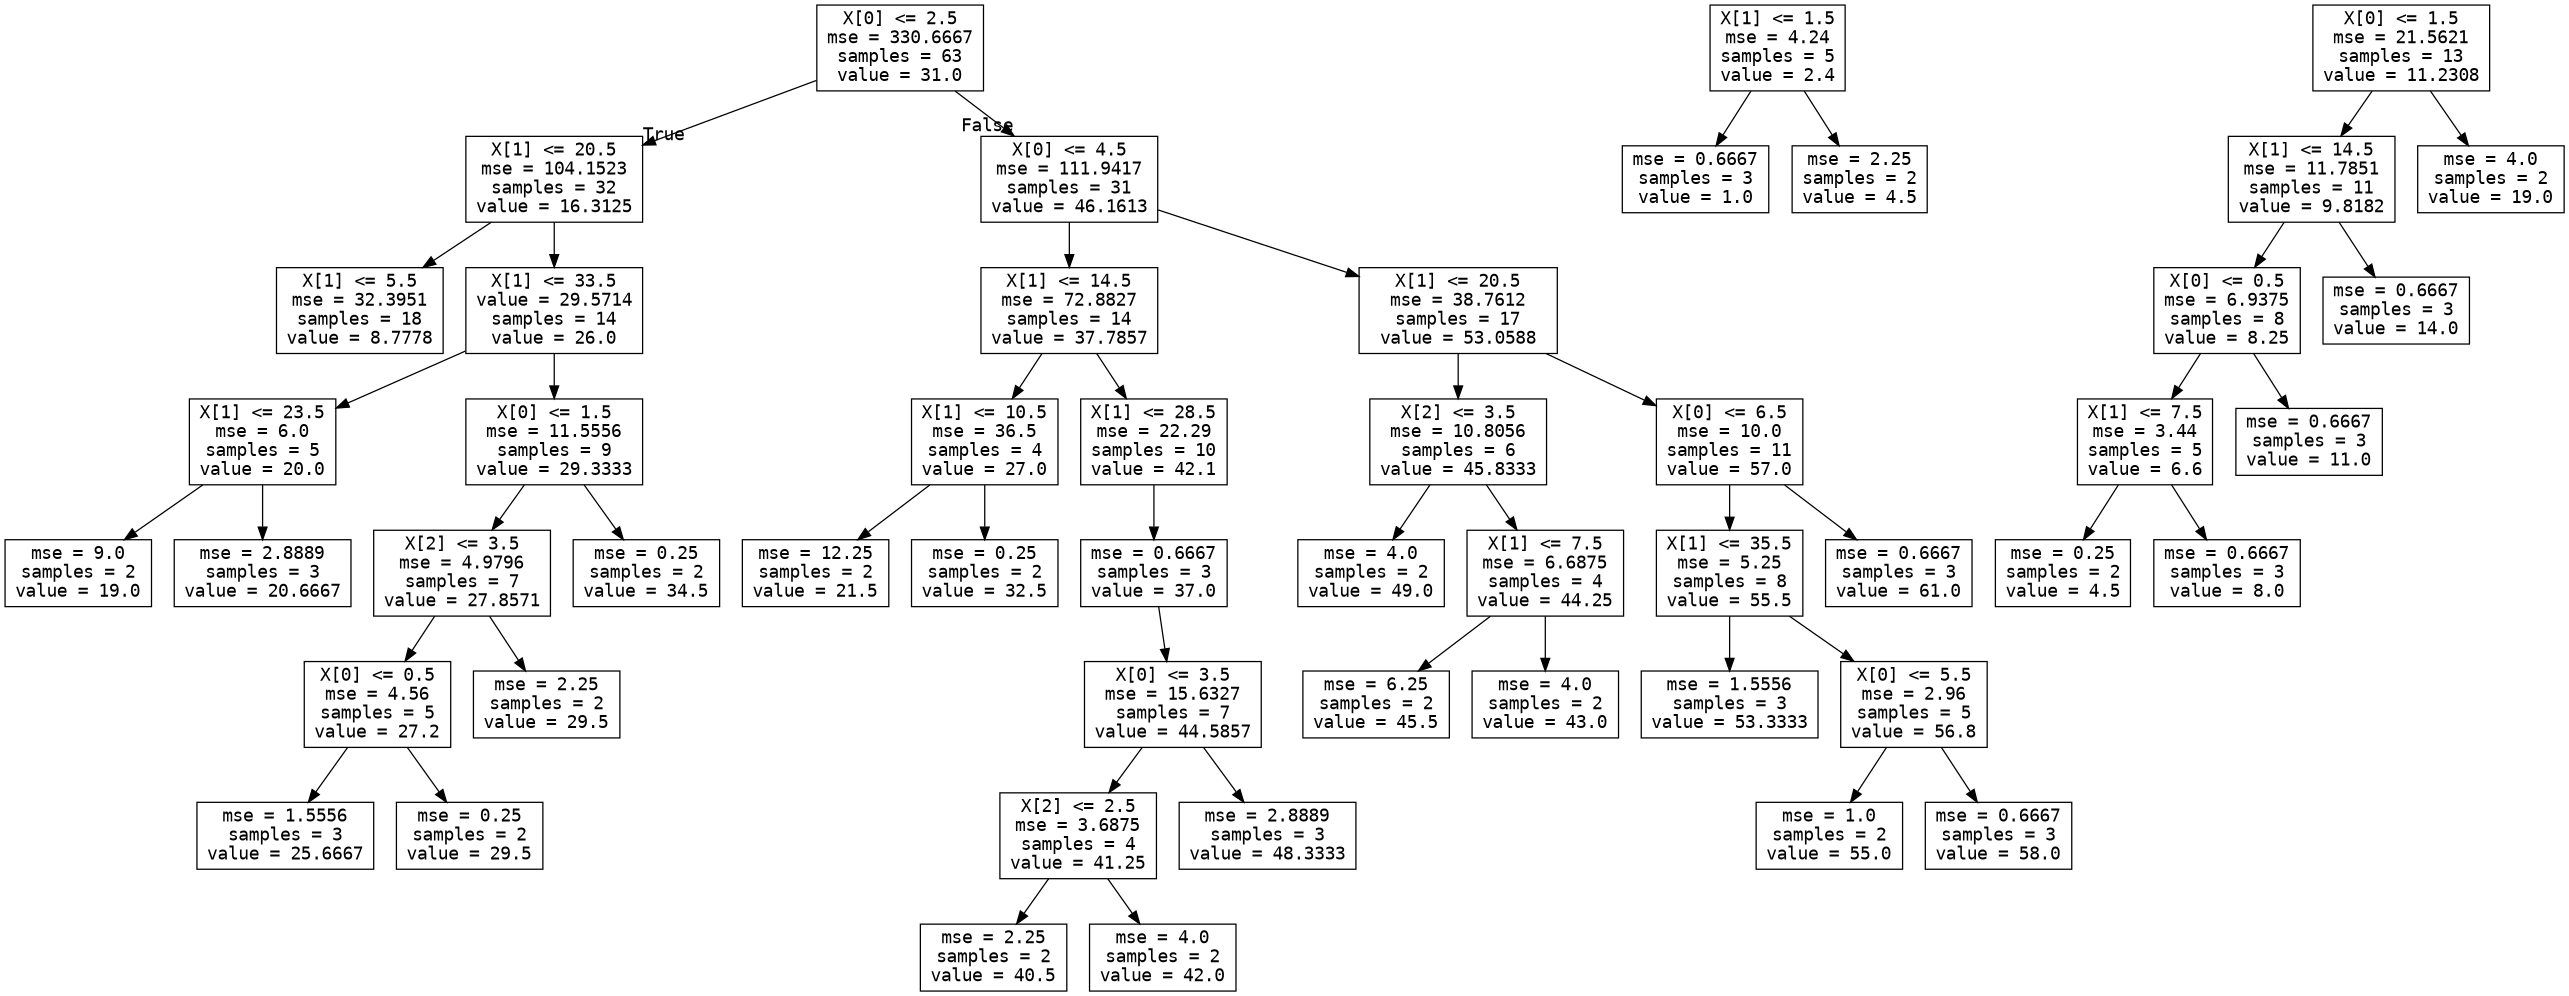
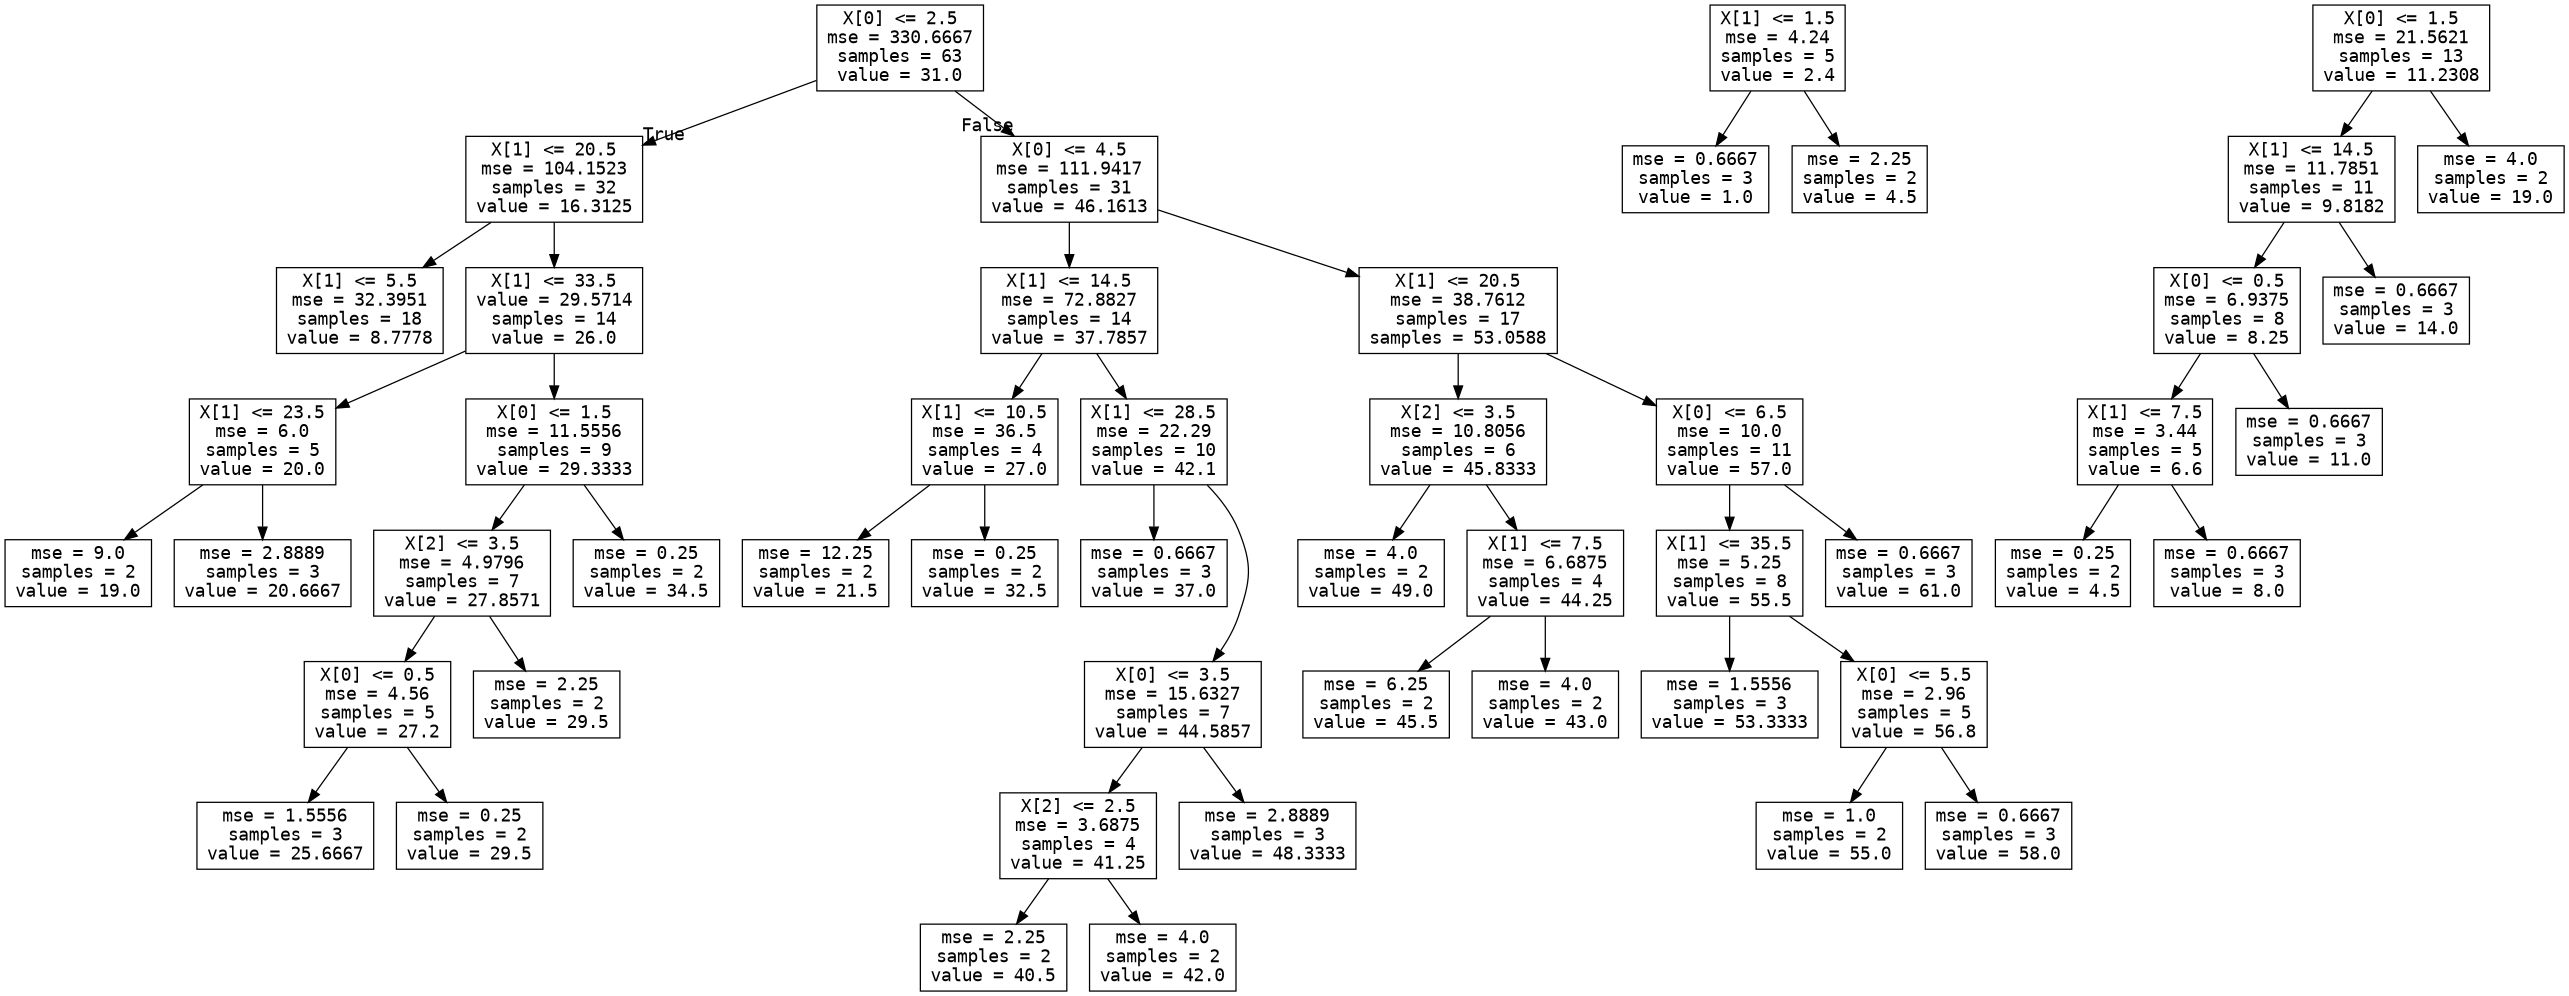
  digraph {
    fontname="DejaVu Sans Mono"
    node [fontname="DejaVu Sans Mono" shape=box]
    edge [fontname="DejaVu Sans Mono"]
    n1 [label="X[0] <= 2.5\nmse = 330.6667\nsamples = 63\nvalue = 31.0"]
    n2 [label="X[1] <= 20.5\nmse = 104.1523\nsamples = 32\nvalue = 16.3125"]
    n3 [label="X[0] <= 4.5\nmse = 111.9417\nsamples = 31\nvalue = 46.1613"]
    n4 [label="X[1] <= 5.5\nmse = 32.3951\nsamples = 18\nvalue = 8.7778"]
    n5 [label="X[1] <= 33.5\nvalue = 29.5714\nsamples = 14\nvalue = 26.0"]
    n6 [label="X[1] <= 14.5\nmse = 72.8827\nsamples = 14\nvalue = 37.7857"]
-   n7 [label="X[1] <= 20.5\nmse = 38.7612\nsamples = 17\nvalue = 53.0588"]
+   n7 [label="X[1] <= 20.5\nmse = 38.7612\nsamples = 17\nsamples = 53.0588"]
    n8 [label="X[1] <= 23.5\nmse = 6.0\nsamples = 5\nvalue = 20.0"]
    n9 [label="X[0] <= 1.5\nmse = 11.5556\nsamples = 9\nvalue = 29.3333"]
    n10 [label="X[1] <= 1.5\nmse = 4.24\nsamples = 5\nvalue = 2.4"]
    n11 [label="mse = 0.6667\nsamples = 3\nvalue = 1.0"]
    n12 [label="mse = 2.25\nsamples = 2\nvalue = 4.5"]
    n13 [label="X[0] <= 1.5\nmse = 21.5621\nsamples = 13\nvalue = 11.2308"]
    n14 [label="X[1] <= 14.5\nmse = 11.7851\nsamples = 11\nvalue = 9.8182"]
    n15 [label="mse = 4.0\nsamples = 2\nvalue = 19.0"]
    n16 [label="X[0] <= 0.5\nmse = 6.9375\nsamples = 8\nvalue = 8.25"]
    n17 [label="mse = 0.6667\nsamples = 3\nvalue = 14.0"]
    n18 [label="X[1] <= 7.5\nmse = 3.44\nsamples = 5\nvalue = 6.6"]
    n19 [label="mse = 0.6667\nsamples = 3\nvalue = 11.0"]
    n20 [label="mse = 0.25\nsamples = 2\nvalue = 4.5"]
    n21 [label="mse = 0.6667\nsamples = 3\nvalue = 8.0"]
    n22 [label="mse = 9.0\nsamples = 2\nvalue = 19.0"]
    n23 [label="mse = 2.8889\nsamples = 3\nvalue = 20.6667"]
    n24 [label="X[2] <= 3.5\nmse = 4.9796\nsamples = 7\nvalue = 27.8571"]
    n25 [label="mse = 0.25\nsamples = 2\nvalue = 34.5"]
    n26 [label="X[0] <= 0.5\nmse = 4.56\nsamples = 5\nvalue = 27.2"]
    n27 [label="mse = 2.25\nsamples = 2\nvalue = 29.5"]
    n28 [label="mse = 1.5556\nsamples = 3\nvalue = 25.6667"]
    n29 [label="mse = 0.25\nsamples = 2\nvalue = 29.5"]
    n30 [label="X[1] <= 10.5\nmse = 36.5\nsamples = 4\nvalue = 27.0"]
    n31 [label="X[1] <= 28.5\nmse = 22.29\nsamples = 10\nvalue = 42.1"]
    n32 [label="X[2] <= 3.5\nmse = 10.8056\nsamples = 6\nvalue = 45.8333"]
    n33 [label="X[0] <= 6.5\nmse = 10.0\nsamples = 11\nvalue = 57.0"]
    n34 [label="mse = 12.25\nsamples = 2\nvalue = 21.5"]
    n35 [label="mse = 0.25\nsamples = 2\nvalue = 32.5"]
    n36 [label="mse = 0.6667\nsamples = 3\nvalue = 37.0"]
    n37 [label="X[0] <= 3.5\nmse = 15.6327\nsamples = 7\nvalue = 44.5857"]
    n38 [label="X[2] <= 2.5\nmse = 3.6875\nsamples = 4\nvalue = 41.25"]
    n39 [label="mse = 2.8889\nsamples = 3\nvalue = 48.3333"]
    n40 [label="mse = 2.25\nsamples = 2\nvalue = 40.5"]
    n41 [label="mse = 4.0\nsamples = 2\nvalue = 42.0"]
    n42 [label="mse = 4.0\nsamples = 2\nvalue = 49.0"]
    n43 [label="X[1] <= 7.5\nmse = 6.6875\nsamples = 4\nvalue = 44.25"]
    n44 [label="X[1] <= 35.5\nmse = 5.25\nsamples = 8\nvalue = 55.5"]
    n45 [label="mse = 0.6667\nsamples = 3\nvalue = 61.0"]
    n46 [label="mse = 6.25\nsamples = 2\nvalue = 45.5"]
    n47 [label="mse = 4.0\nsamples = 2\nvalue = 43.0"]
    n48 [label="mse = 1.5556\nsamples = 3\nvalue = 53.3333"]
    n49 [label="X[0] <= 5.5\nmse = 2.96\nsamples = 5\nvalue = 56.8"]
    n50 [label="mse = 1.0\nsamples = 2\nvalue = 55.0"]
    n51 [label="mse = 0.6667\nsamples = 3\nvalue = 58.0"]
    n1 -> n2 [headlabel=True labelangle=45 labeldistance=2.5]
    n1 -> n3 [headlabel=False labelangle=-45 labeldistance=2.5]
    n2 -> n4
    n2 -> n5
    n3 -> n6
    n3 -> n7
    n5 -> n8
    n5 -> n9
    n6 -> n30
    n6 -> n31
    n7 -> n32
    n7 -> n33
    n8 -> n22
    n8 -> n23
    n9 -> n24
    n9 -> n25
    n10 -> n11
    n10 -> n12
    n13 -> n14
    n13 -> n15
    n14 -> n16
    n14 -> n17
    n16 -> n18
    n16 -> n19
    n18 -> n20
    n18 -> n21
    n24 -> n26
    n24 -> n27
    n26 -> n28
    n26 -> n29
    n30 -> n34
    n30 -> n35
    n31 -> n36
-   n36 -> n37
+   n31 -> n37
    n32 -> n42
    n32 -> n43
    n33 -> n44
    n33 -> n45
    n37 -> n38
    n37 -> n39
    n38 -> n40
    n38 -> n41
    n43 -> n46
    n43 -> n47
    n44 -> n48
    n44 -> n49
    n49 -> n50
    n49 -> n51
  }
